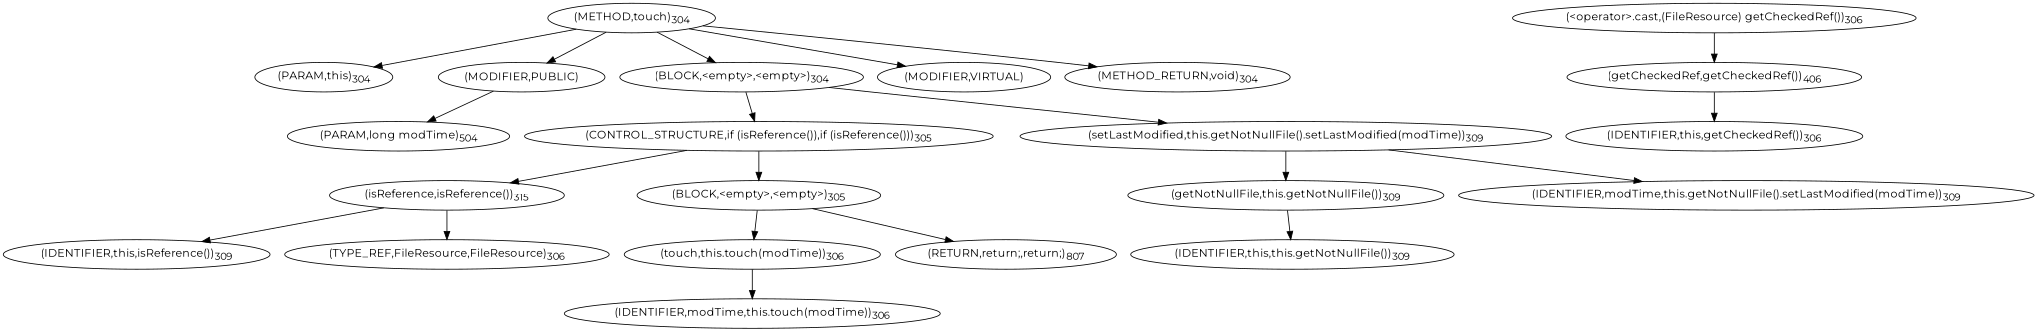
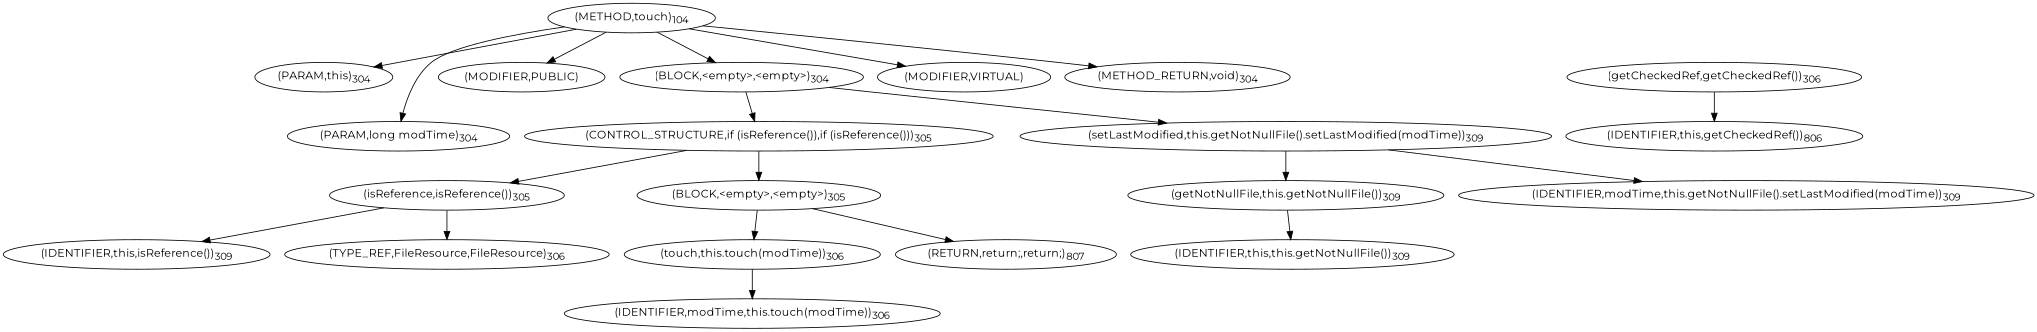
  digraph {
    fontname=Montserrat
    node [fontname=Montserrat]
    edge [fontname=Montserrat]
-   n1 [label=<(METHOD,touch)<SUB>304</SUB>>]
+   n1 [label=<(METHOD,touch)<SUB>104</SUB>>]
    n2 [label=<(PARAM,this)<SUB>304</SUB>>]
-   n3 [label=<(PARAM,long modTime)<SUB>504</SUB>>]
+   n3 [label=<(PARAM,long modTime)<SUB>304</SUB>>]
    n4 [label=<(BLOCK,&lt;empty&gt;,&lt;empty&gt;)<SUB>304</SUB>>]
    n5 [label=<(MODIFIER,PUBLIC)>]
    n6 [label=<(MODIFIER,VIRTUAL)>]
    n7 [label=<(METHOD_RETURN,void)<SUB>304</SUB>>]
    n8 [label=<(CONTROL_STRUCTURE,if (isReference()),if (isReference()))<SUB>305</SUB>>]
    n9 [label=<(setLastModified,this.getNotNullFile().setLastModified(modTime))<SUB>309</SUB>>]
-   n10 [label=<(isReference,isReference())<SUB>315</SUB>>]
+   n10 [label=<(isReference,isReference())<SUB>305</SUB>>]
    n11 [label=<(BLOCK,&lt;empty&gt;,&lt;empty&gt;)<SUB>305</SUB>>]
    n12 [label=<(getNotNullFile,this.getNotNullFile())<SUB>309</SUB>>]
    n13 [label=<(IDENTIFIER,modTime,this.getNotNullFile().setLastModified(modTime))<SUB>309</SUB>>]
    n14 [label=<(IDENTIFIER,this,isReference())<SUB>309</SUB>>]
    n15 [label=<(TYPE_REF,FileResource,FileResource)<SUB>306</SUB>>]
    n16 [label=<(touch,this.touch(modTime))<SUB>306</SUB>>]
    n17 [label=<(RETURN,return;,return;)<SUB>807</SUB>>]
    n18 [label=<(IDENTIFIER,modTime,this.touch(modTime))<SUB>306</SUB>>]
-   n19 [label=<(&lt;operator&gt;.cast,(FileResource) getCheckedRef())<SUB>306</SUB>>]
-   n20 [label=<(getCheckedRef,getCheckedRef())<SUB>406</SUB>>]
-   n21 [label=<(IDENTIFIER,this,getCheckedRef())<SUB>306</SUB>>]
+   n20 [label=<(getCheckedRef,getCheckedRef())<SUB>306</SUB>>]
+   n21 [label=<(IDENTIFIER,this,getCheckedRef())<SUB>806</SUB>>]
    n22 [label=<(IDENTIFIER,this,this.getNotNullFile())<SUB>309</SUB>>]
    n1 -> n2
-   n5 -> n3
+   n1 -> n3
    n1 -> n4
    n1 -> n5
    n1 -> n6
    n1 -> n7
    n4 -> n8
    n4 -> n9
    n8 -> n10
    n8 -> n11
    n9 -> n12
    n9 -> n13
    n10 -> n14
    n10 -> n15
    n11 -> n16
    n11 -> n17
    n12 -> n22
    n16 -> n18
-   n19 -> n20
    n20 -> n21
  }
